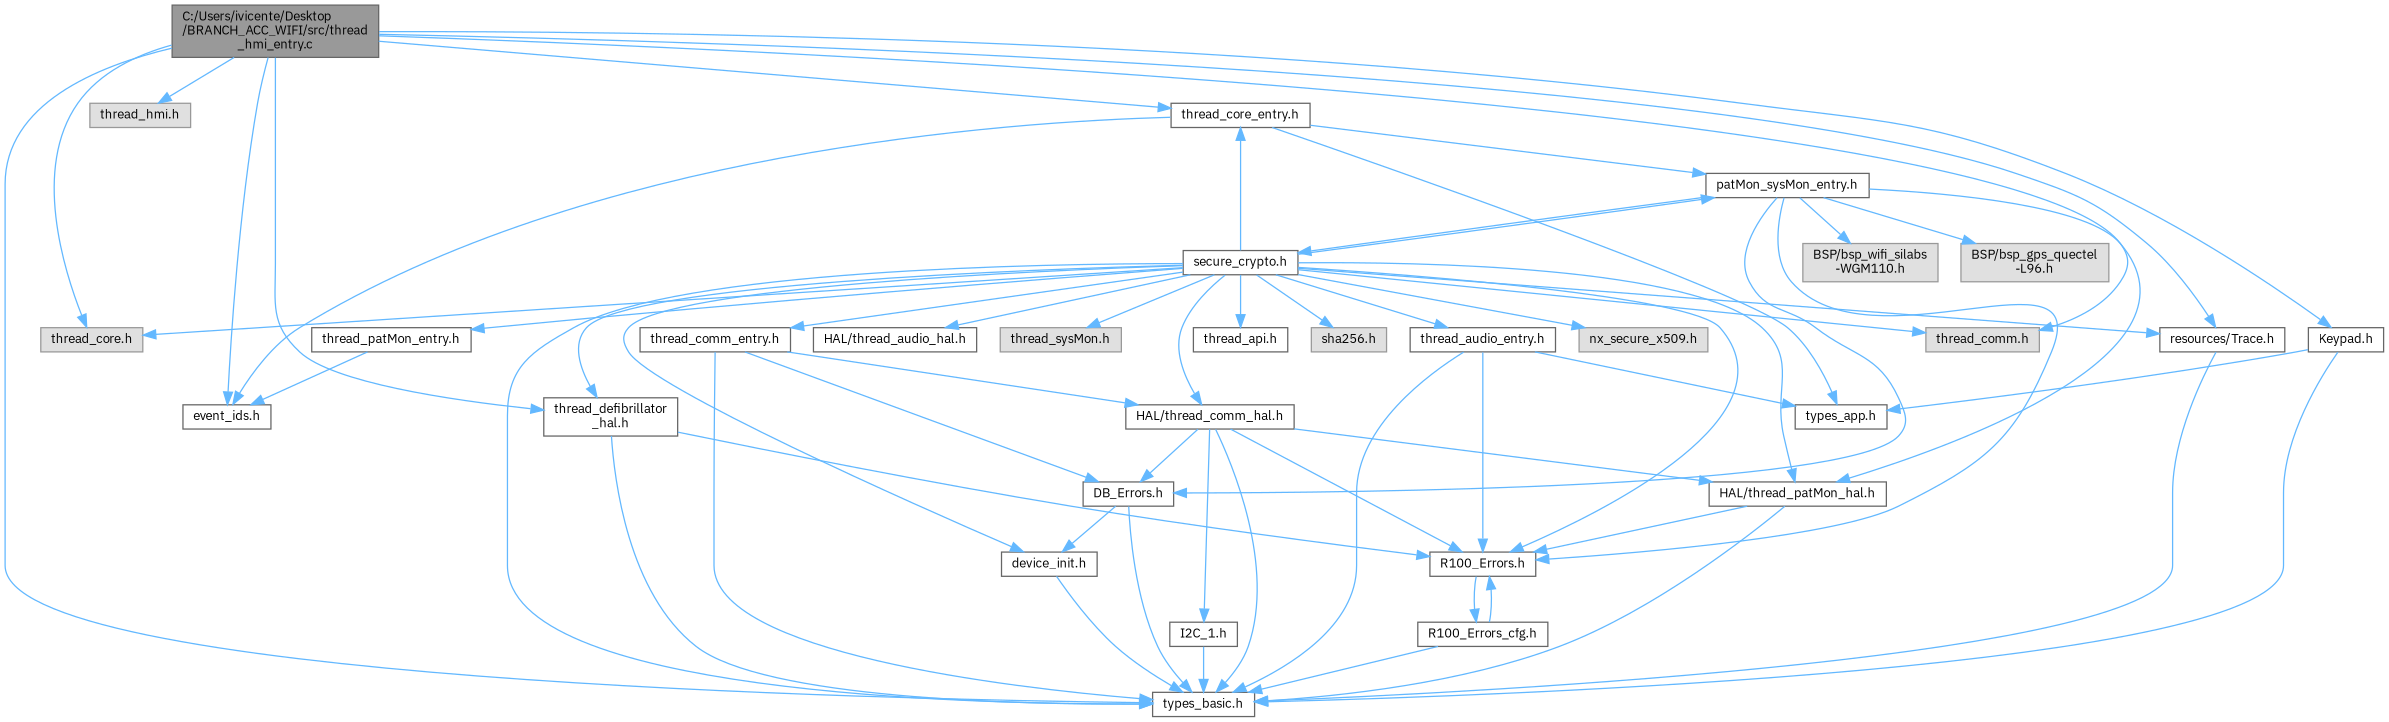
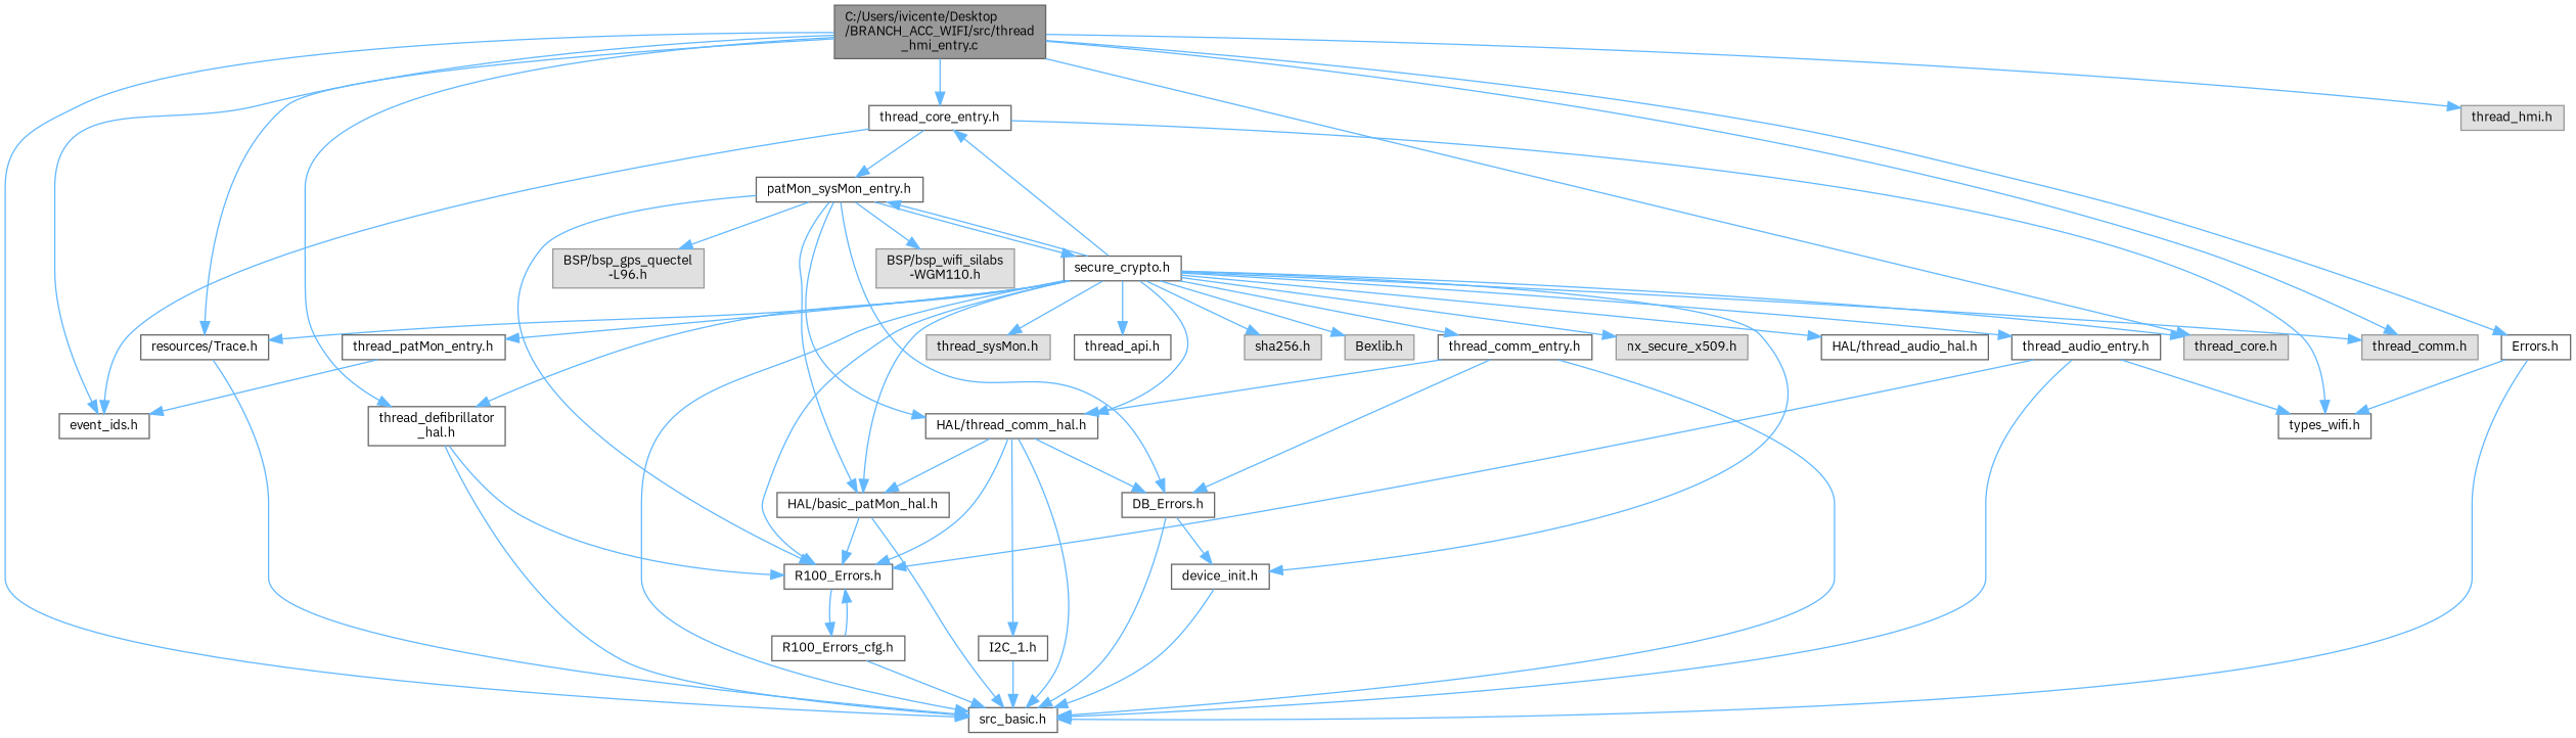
  digraph {
    fontname="IBM Plex Sans"
    node [color=grey40 fillcolor=white fontname="IBM Plex Sans" fontsize=10 shape=box style=filled]
    edge [color=steelblue1 fontname="IBM Plex Sans" fontsize=10 labelfontname=Helvetica labelfontsize=10 style=solid]
    n1 [color=gray40 fillcolor=grey60 fontcolor=black height=0.2 label="C:/Users/ivicente/Desktop\l/BRANCH_ACC_WIFI/src/thread\l_hmi_entry.c" width=0.4]
    n2 [height=0.2 label="thread_defibrillator\l_hal.h" width=0.4]
-   n3 [height=0.2 label="types_basic.h" width=0.4]
+   n3 [height=0.2 label="src_basic.h" width=0.4]
    n4 [color=grey60 fillcolor="#E0E0E0" height=0.2 label="thread_hmi.h" width=0.4]
    n5 [color=grey60 fillcolor="#E0E0E0" height=0.2 label="thread_core.h" width=0.4]
    n6 [height=0.2 label="thread_core_entry.h" width=0.4]
    n7 [height=0.2 label="event_ids.h" width=0.4]
    n8 [height=0.2 label="resources/Trace.h" width=0.4]
    n9 [color=grey60 fillcolor="#E0E0E0" height=0.2 label="thread_comm.h" width=0.4]
-   n10 [height=0.2 label="Keypad.h" width=0.4]
+   n10 [height=0.2 label="Errors.h" width=0.4]
    n11 [height=0.2 label="R100_Errors.h" width=0.4]
-   n12 [height=0.2 label="types_app.h" width=0.4]
+   n12 [height=0.2 label="types_wifi.h" width=0.4]
    n13 [height=0.2 label="patMon_sysMon_entry.h" width=0.4]
    n14 [height=0.2 label="R100_Errors_cfg.h" width=0.4]
    n15 [height=0.2 label="device_init.h" width=0.4]
-   n16 [height=0.2 label="HAL/thread_patMon_hal.h" width=0.4]
+   n16 [height=0.2 label="HAL/basic_patMon_hal.h" width=0.4]
    n17 [height=0.2 label="HAL/thread_comm_hal.h" width=0.4]
    n18 [height=0.2 label="DB_Errors.h" width=0.4]
    n19 [height=0.2 label="secure_crypto.h" width=0.4]
    n20 [color=grey60 fillcolor="#E0E0E0" height=0.2 label="BSP/bsp_wifi_silabs\l-WGM110.h" width=0.4]
    n21 [color=grey60 fillcolor="#E0E0E0" height=0.2 label="BSP/bsp_gps_quectel\l-L96.h" width=0.4]
    n22 [height=0.2 label="I2C_1.h" width=0.4]
    n23 [color=grey60 fillcolor="#E0E0E0" height=0.2 label="nx_secure_x509.h" width=0.4]
    n24 [height=0.2 label="HAL/thread_audio_hal.h" width=0.4]
    n25 [height=0.2 label="thread_comm_entry.h" width=0.4]
    n26 [height=0.2 label="thread_patMon_entry.h" width=0.4]
    n27 [color=grey60 fillcolor="#E0E0E0" height=0.2 label="thread_sysMon.h" width=0.4]
    n28 [height=0.2 label="thread_audio_entry.h" width=0.4]
    n29 [height=0.2 label="thread_api.h" width=0.4]
    n30 [color=grey60 fillcolor="#E0E0E0" height=0.2 label="sha256.h" width=0.4]
+   n31 [color=grey60 fillcolor="#E0E0E0" height=0.2 label="Bexlib.h" width=0.4]
    n1 -> n2
    n1 -> n3
    n1 -> n4
    n1 -> n5
    n1 -> n6
    n1 -> n7
    n1 -> n8
    n1 -> n9
    n1 -> n10
    n2 -> n3
    n2 -> n11
    n6 -> n7
    n6 -> n12
    n6 -> n13
    n8 -> n3
    n10 -> n3
    n10 -> n12
    n11 -> n14
    n13 -> n11
    n13 -> n16
+   n13 -> n17
    n13 -> n18
    n13 -> n19
    n13 -> n20
    n13 -> n21
    n14 -> n3
    n14 -> n11
    n15 -> n3
    n16 -> n3
    n16 -> n11
    n17 -> n3
    n17 -> n11
    n17 -> n16
    n17 -> n18
    n17 -> n22
    n18 -> n3
    n18 -> n15
    n19 -> n2
    n19 -> n3
    n19 -> n5
    n19 -> n6
    n19 -> n8
    n19 -> n9
    n19 -> n11
    n19 -> n13
    n19 -> n15
    n19 -> n16
    n19 -> n17
    n19 -> n23
    n19 -> n24
    n19 -> n25
    n19 -> n26
    n19 -> n27
    n19 -> n28
    n19 -> n29
    n19 -> n30
+   n19 -> n31
    n22 -> n3
    n25 -> n3
    n25 -> n17
    n25 -> n18
    n26 -> n7
    n28 -> n3
    n28 -> n11
    n28 -> n12
  }
